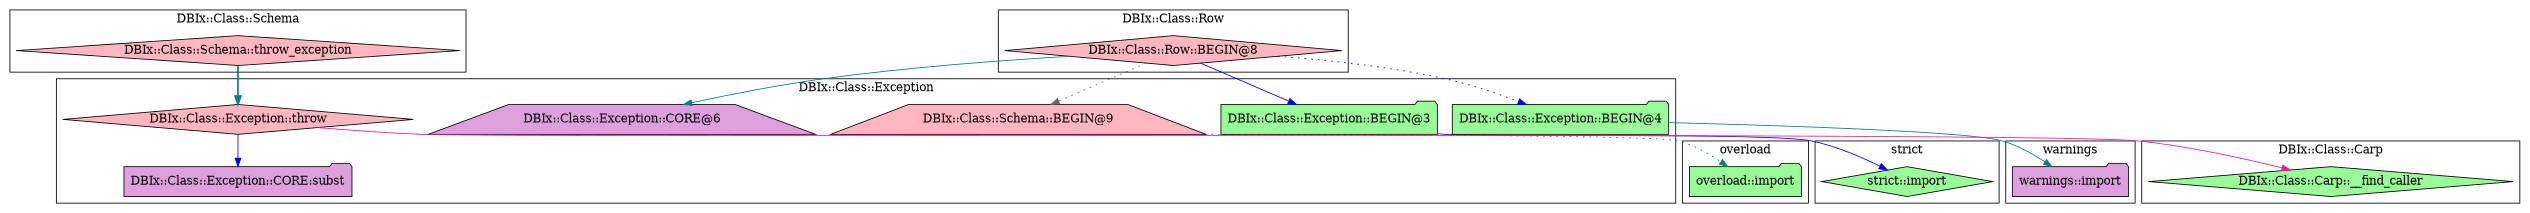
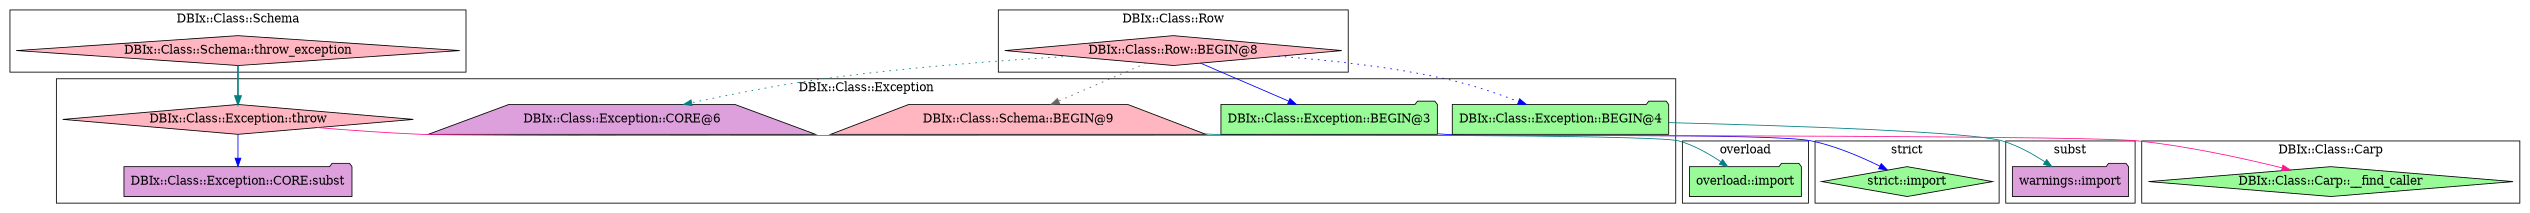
  digraph {
    node [fillcolor=palegreen shape=folder style=filled]
    edge [color=teal style=solid]
    n1 [fillcolor=lightpink label="DBIx::Class::Schema::BEGIN@9" shape=trapezium]
    n2 [fillcolor=plum label="DBIx::Class::Exception::CORE@6" shape=trapezium]
    "DBIx::Class::Exception::BEGIN@3"
    "DBIx::Class::Exception::BEGIN@4"
    "DBIx::Class::Exception::CORE:subst" [fillcolor=plum]
    "DBIx::Class::Exception::throw" [fillcolor=lightpink shape=diamond]
    "DBIx::Class::Carp::__find_caller" [shape=diamond]
    "overload::import"
    "warnings::import" [fillcolor=plum]
    "DBIx::Class::Schema::throw_exception" [fillcolor=lightpink shape=diamond]
    "DBIx::Class::Row::BEGIN@8" [fillcolor=lightpink shape=diamond]
    "strict::import" [shape=diamond]
    subgraph cluster_1 {
      label="DBIx::Class::Exception"
      n1
      n2
      "DBIx::Class::Exception::BEGIN@3"
      "DBIx::Class::Exception::BEGIN@4"
      "DBIx::Class::Exception::CORE:subst"
      "DBIx::Class::Exception::throw"
    }
    subgraph cluster_2 {
      label="DBIx::Class::Carp"
      "DBIx::Class::Carp::__find_caller"
    }
    subgraph cluster_3 {
      label=overload
      "overload::import"
    }
    subgraph cluster_4 {
-     label=warnings
+     label=subst
      "warnings::import"
    }
    subgraph cluster_5 {
      label="DBIx::Class::Schema"
      "DBIx::Class::Schema::throw_exception"
    }
    subgraph cluster_6 {
      label="DBIx::Class::Row"
      "DBIx::Class::Row::BEGIN@8"
    }
    subgraph cluster_7 {
      label="strict"
      "strict::import"
    }
-   n1 -> "overload::import" [style=dotted]
+   n1 -> "overload::import"
    "DBIx::Class::Exception::BEGIN@3" -> "strict::import" [color=blue]
    "DBIx::Class::Exception::BEGIN@4" -> "warnings::import"
    "DBIx::Class::Exception::throw" -> "DBIx::Class::Exception::CORE:subst" [color=blue]
    "DBIx::Class::Exception::throw" -> "DBIx::Class::Carp::__find_caller" [color=deeppink]
    "DBIx::Class::Schema::throw_exception" -> "DBIx::Class::Exception::throw" [style=bold]
    "DBIx::Class::Row::BEGIN@8" -> n1 [color=gray40 style=dotted]
-   "DBIx::Class::Row::BEGIN@8" -> n2
+   "DBIx::Class::Row::BEGIN@8" -> n2 [style=dotted]
    "DBIx::Class::Row::BEGIN@8" -> "DBIx::Class::Exception::BEGIN@3" [color=blue]
    "DBIx::Class::Row::BEGIN@8" -> "DBIx::Class::Exception::BEGIN@4" [color=blue style=dotted]
  }
